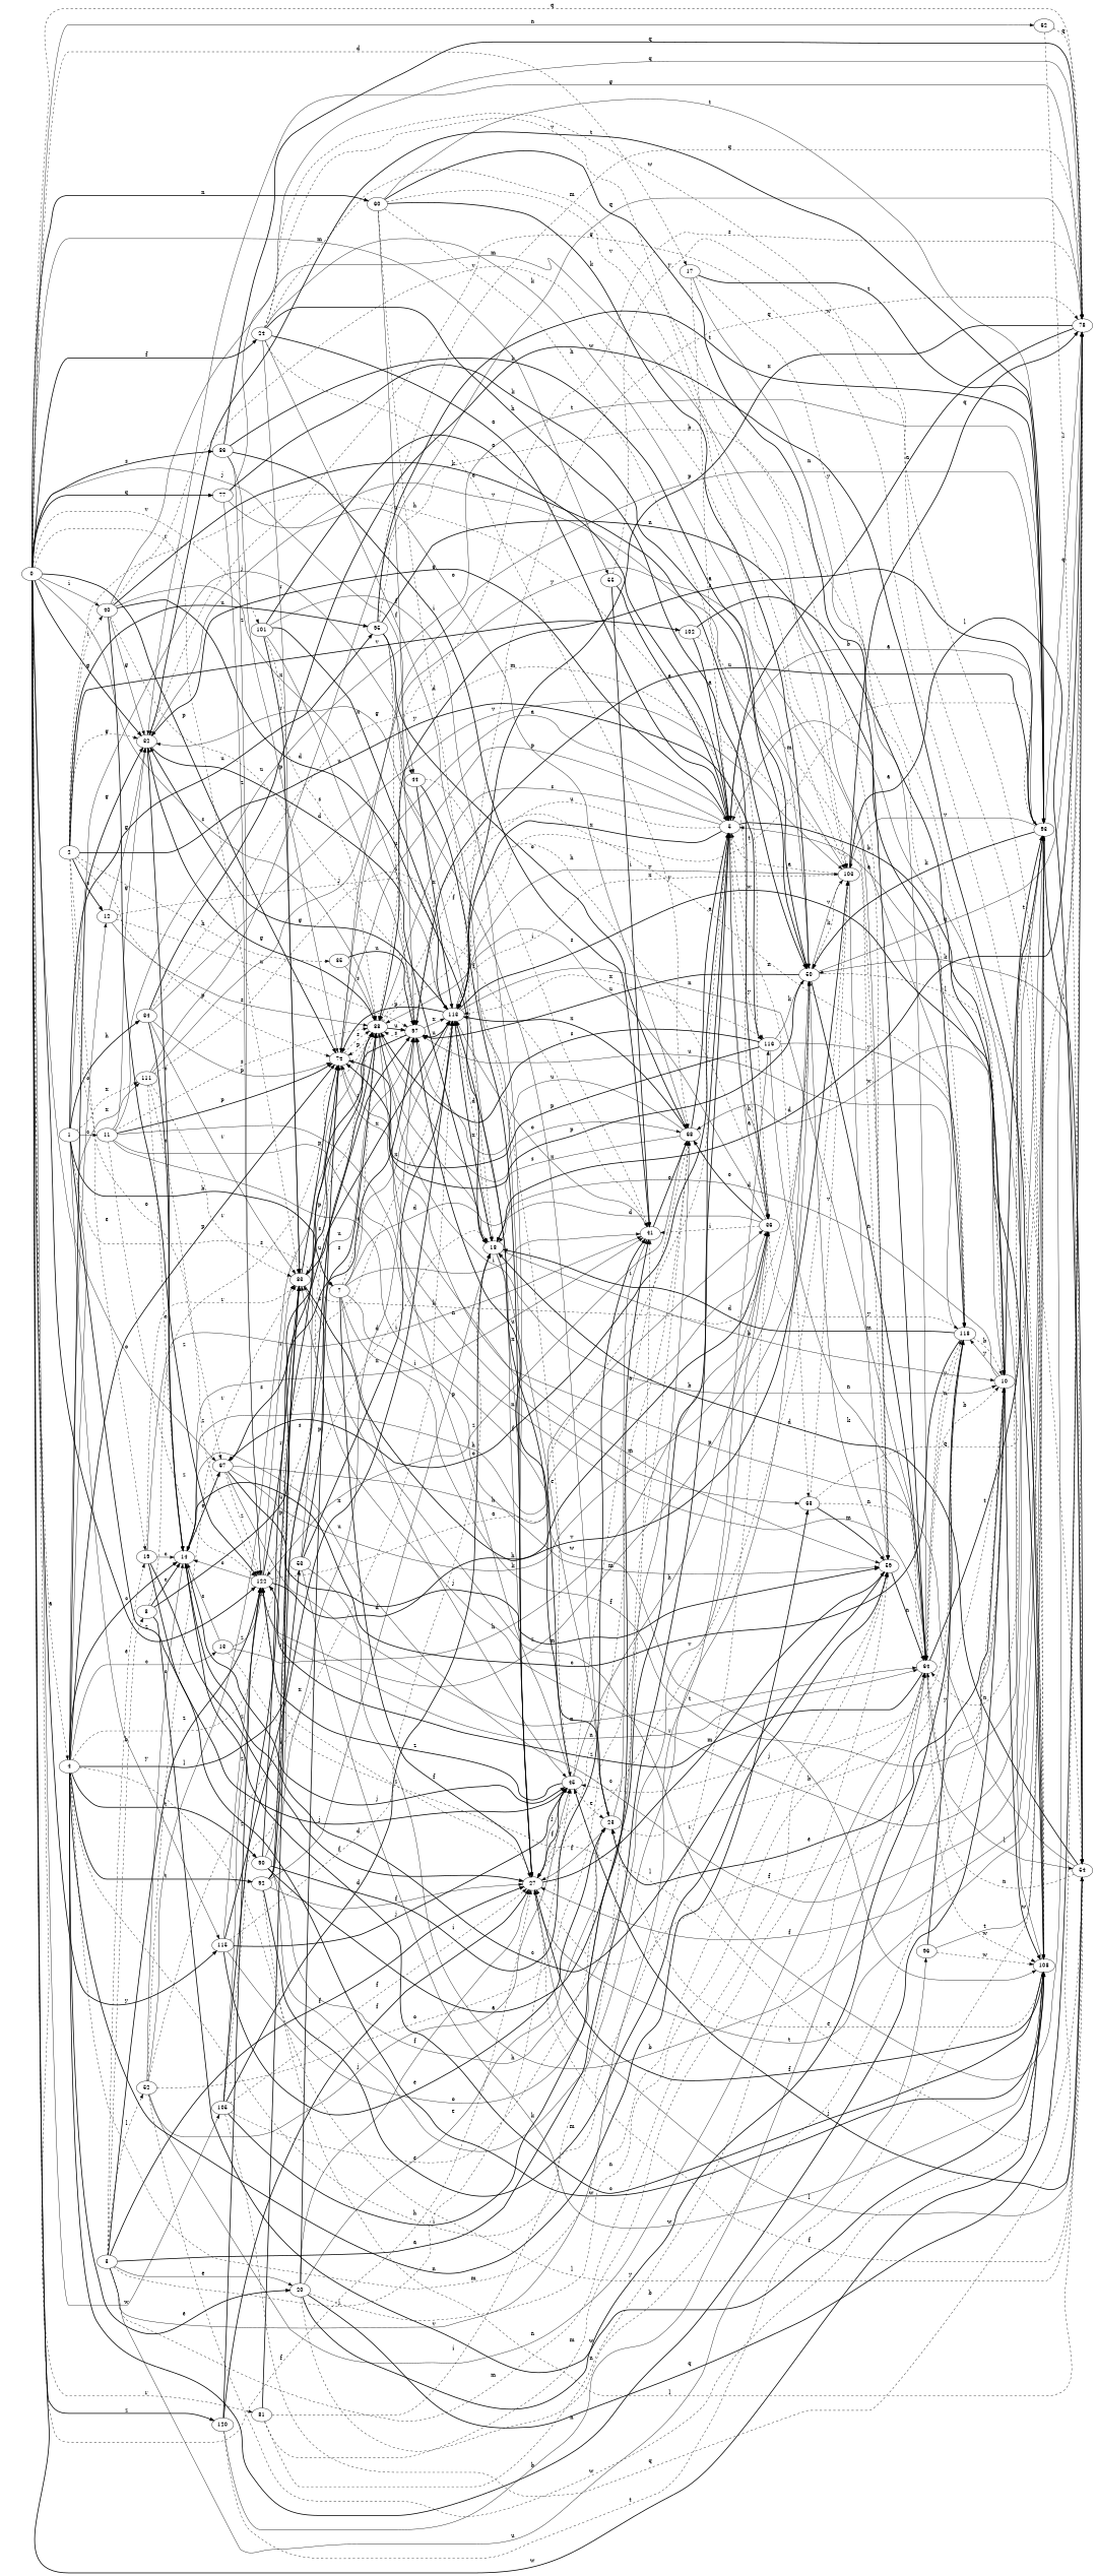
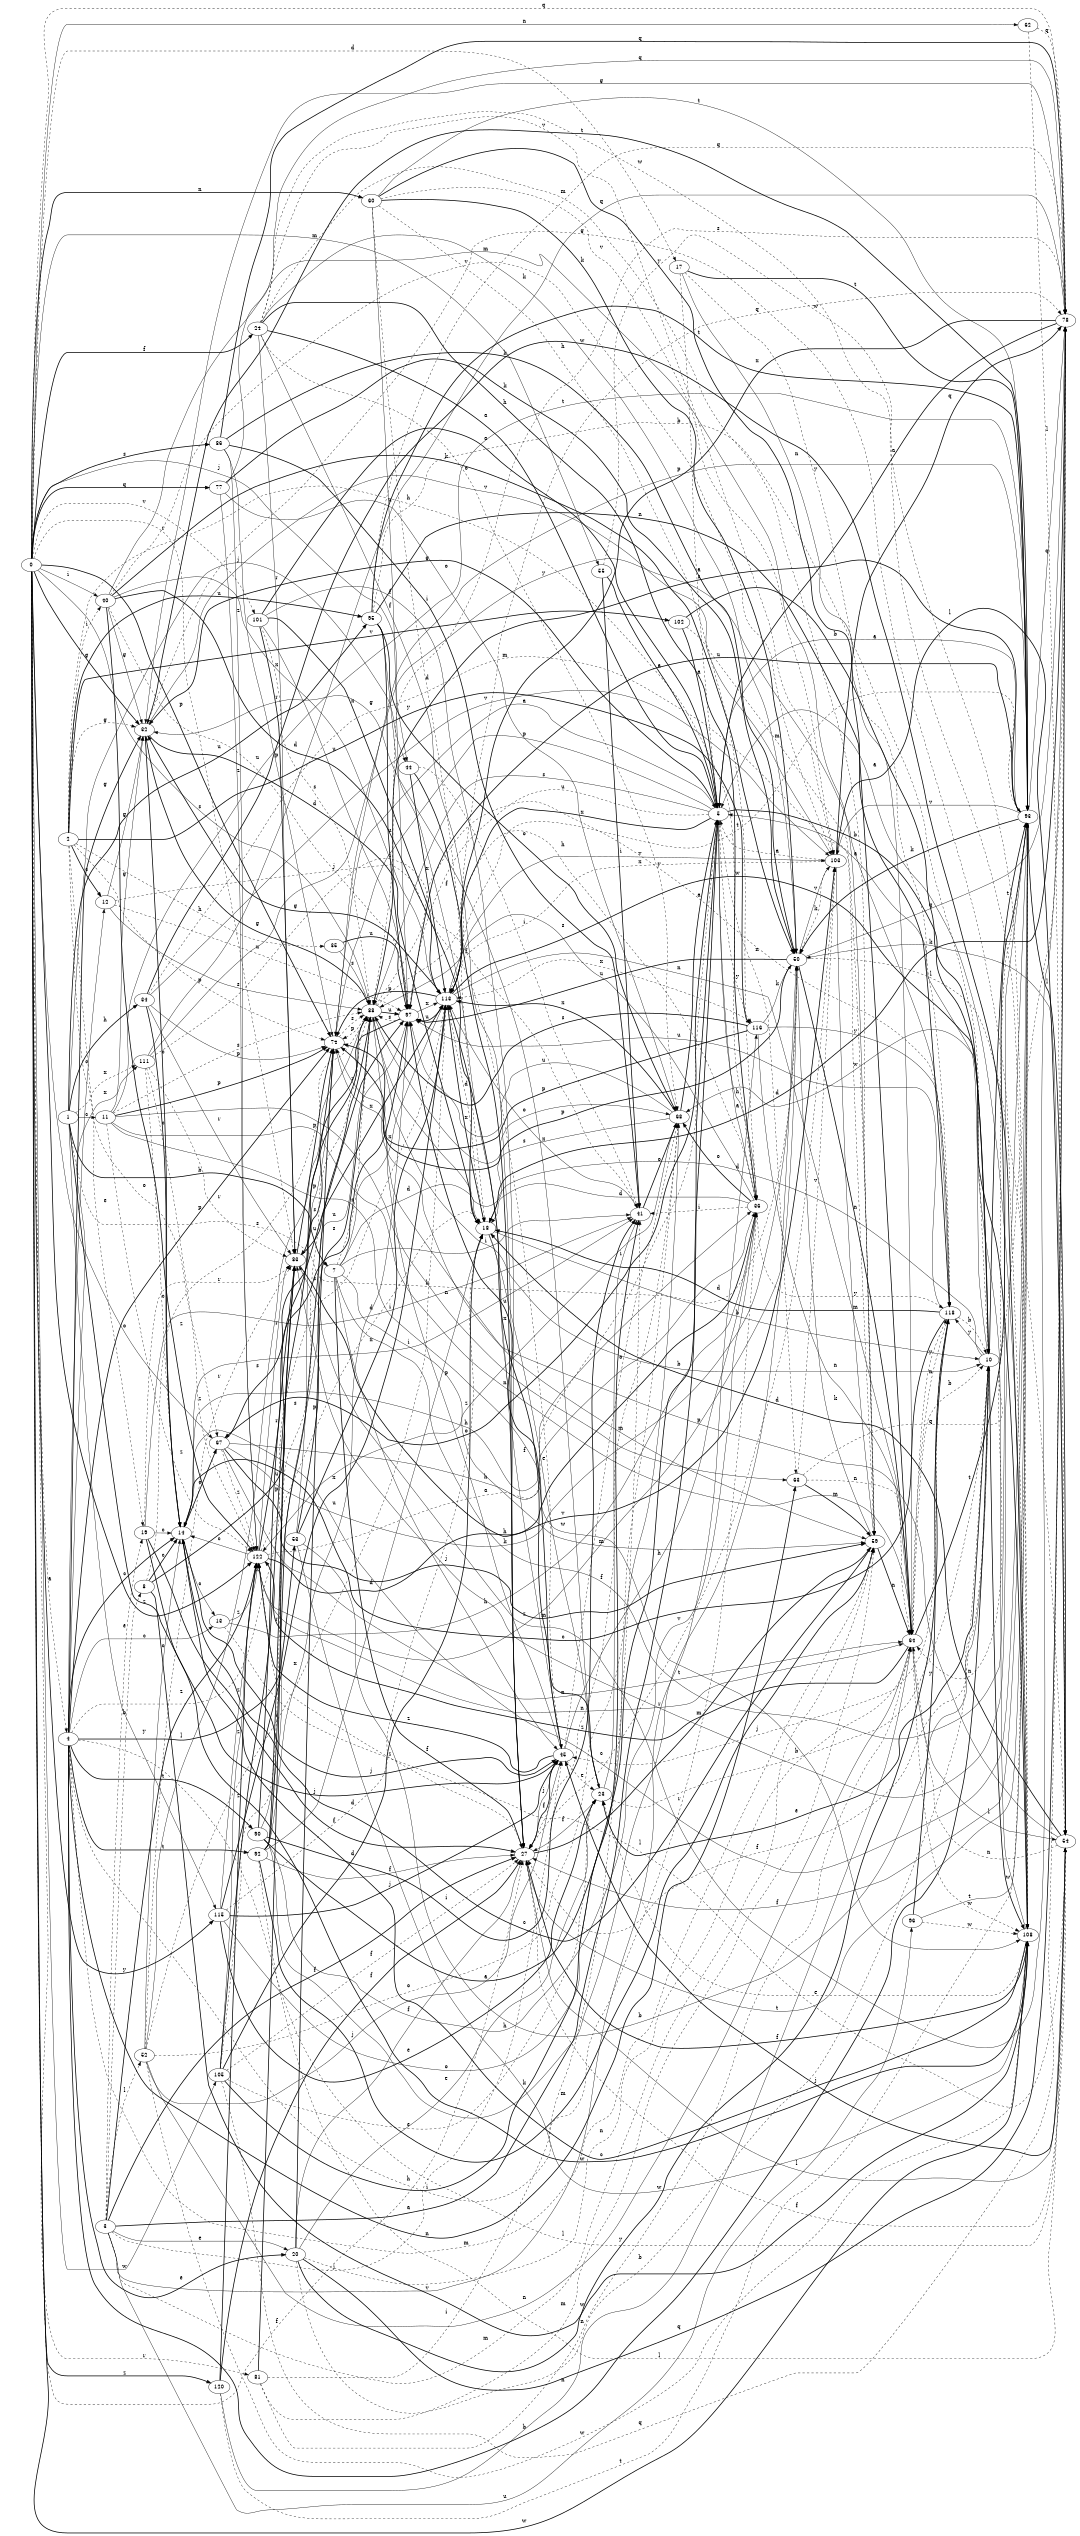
  strict digraph {
    rankdir=LR
    edge [style=bold]
    0
    4
    17
    24
    27
    32
    40
    44
    55
    60
    62
    67
    74
    77
    78
    81
    83
    86
    88
    101
    105
    108
    115
    120
    122
    111
    12
    36
    20
    59
    10
    13
    14
    53
    54
    63
    90
    92
    113
    5
    93
    118
    64
    50
    68
    103
    45
    18
    97
    41
    23
    1
    7
    11
    34
    95
    2
    19
    35
    102
    116
    3
    8
    52
    96
    0 -> 4 [label=a style=dashed]
    0 -> 17 [label=d style=dashed]
    0 -> 24 [label=f]
    0 -> 27 [label=f style=dashed]
    0 -> 32 [label=g]
    0 -> 40 [label=i style=solid]
    0 -> 44 [label=j style=solid]
    0 -> 55 [label=m style=solid]
    0 -> 60 [label=n]
    0 -> 62 [label=n style=solid]
    0 -> 67 [label=o style=solid]
    0 -> 74 [label=p]
    0 -> 77 [label=q]
    0 -> 78 [label=q style=dashed]
    0 -> 81 [label=r style=dashed]
    0 -> 83 [label=r style=dashed]
    0 -> 86 [label=s]
    0 -> 88 [label=s style=solid]
    0 -> 101 [label=v style=dashed]
    0 -> 105 [label=w style=solid]
    0 -> 108 [label=w]
    0 -> 115 [label=y]
    0 -> 120 [label=z]
    0 -> 122 [label=z]
    4 -> 32 [label=g]
    4 -> 74 [label=p]
    4 -> 111 [label=x style=solid]
    4 -> 12 [label=c style=solid]
    4 -> 36 [label=h style=dashed]
    4 -> 20 [label=e]
    4 -> 59 [label=m style=dashed]
    4 -> 10 [label=b]
    4 -> 13 [label=c style=solid]
    4 -> 14 [label=c]
    4 -> 53 [label=l]
    4 -> 54 [label=l style=dashed]
    4 -> 63 [label=n]
    4 -> 90 [label=t]
    4 -> 92 [label=t]
    4 -> 113 [label=x style=dashed]
    17 -> 5 [label=a style=dashed]
    17 -> 93 [label=t]
    17 -> 118 [label=y style=dashed]
    17 -> 64 [label=n style=solid]
    24 -> 27 [label=f style=solid]
    24 -> 83 [label=r style=solid]
    24 -> 108 [label=w style=dashed]
    24 -> 36 [label=h]
    24 -> 59 [label=m style=dashed]
    24 -> 5 [label=a]
    24 -> 50 [label=k style=solid]
    24 -> 68 [label=o style=dashed]
    24 -> 103 [label=v style=dashed]
    27 -> 122 [label=z style=dashed]
    27 -> 59 [label=m]
    27 -> 54 [label=l style=solid]
    27 -> 93 [label=t style=solid]
    27 -> 103 [label=v style=dashed]
    27 -> 45 [label=j style=solid]
    32 -> 14 [label=c]
    32 -> 93 [label=t]
    32 -> 103 [label=v style=solid]
    32 -> 18 [label=d]
    40 -> 32 [label=g style=solid]
    40 -> 122 [label=z]
    40 -> 59 [label=m style=solid]
    40 -> 113 [label=x style=solid]
    40 -> 50 [label=k]
    40 -> 103 [label=v style=dashed]
    40 -> 18 [label=d]
    40 -> 97 [label=u style=dashed]
    44 -> 27 [label=f]
    44 -> 113 [label=x]
    44 -> 41 [label=i style=dashed]
    55 -> 108 [label=w style=dashed]
    55 -> 5 [label=a]
    55 -> 41 [label=i]
    60 -> 36 [label=h style=dashed]
    60 -> 93 [label=t style=solid]
    60 -> 118 [label=y]
    60 -> 50 [label=k]
    60 -> 103 [label=v style=dashed]
    60 -> 18 [label=d style=dashed]
    60 -> 97 [label=u style=solid]
    62 -> 78 [label=q style=dashed]
    62 -> 54 [label=l style=dashed]
    67 -> 122 [label=z style=dashed]
    67 -> 36 [label=h style=solid]
    67 -> 59 [label=m]
    67 -> 64 [label=n style=solid]
    67 -> 50 [label=k style=solid]
    67 -> 97 [label=u]
    74 -> 88 [label=s style=dashed]
    74 -> 5 [label=a style=solid]
    77 -> 78 [label=q style=solid]
    77 -> 122 [label=z style=solid]
    77 -> 50 [label=k]
    77 -> 68 [label=o style=solid]
    78 -> 32 [label=g style=solid]
    78 -> 83 [label=r style=solid]
    78 -> 88 [label=s style=dashed]
    78 -> 113 [label=x]
    78 -> 5 [label=a]
    78 -> 18 [label=d]
    81 -> 83 [label=r]
    81 -> 59 [label=m style=dashed]
    81 -> 64 [label=n style=dashed]
    81 -> 41 [label=i style=dashed]
    83 -> 74 [label=p]
    83 -> 113 [label=x]
    83 -> 103 [label=v]
    86 -> 74 [label=p style=solid]
    86 -> 78 [label=q]
    86 -> 122 [label=z style=solid]
    86 -> 50 [label=k]
    86 -> 41 [label=i]
    88 -> 32 [label=g]
    88 -> 74 [label=p style=dashed]
    88 -> 36 [label=h style=dashed]
    88 -> 59 [label=m style=solid]
    88 -> 10 [label=b style=solid]
    88 -> 118 [label=y style=dashed]
    88 -> 68 [label=o style=solid]
    88 -> 97 [label=u]
    101 -> 27 [label=f style=solid]
    101 -> 83 [label=r]
    101 -> 88 [label=s style=dashed]
    101 -> 113 [label=x]
    101 -> 5 [label=a]
    101 -> 97 [label=u style=solid]
    105 -> 27 [label=f style=dashed]
    105 -> 74 [label=p]
    105 -> 78 [label=q style=dashed]
    105 -> 88 [label=s style=dashed]
    105 -> 122 [label=z style=solid]
    105 -> 18 [label=d]
    105 -> 41 [label=i]
    105 -> 23 [label=e style=dashed]
    108 -> 27 [label=f]
    108 -> 32 [label=g style=dashed]
    108 -> 14 [label=c]
    108 -> 5 [label=a style=solid]
    108 -> 68 [label=w style=solid]
    108 -> 23 [label=e style=dashed]
    115 -> 122 [label=z style=solid]
    115 -> 113 [label=x]
    115 -> 68 [label=o style=solid]
    115 -> 45 [label=j]
    115 -> 18 [label=d style=dashed]
    115 -> 23 [label=e]
    120 -> 27 [label=f]
    120 -> 122 [label=z]
    120 -> 93 [label=t style=dashed]
    120 -> 64 [label=n style=solid]
    122 -> 83 [label=r style=solid]
    122 -> 88 [label=s]
    122 -> 36 [label=h]
    122 -> 14 [label=c style=solid]
    122 -> 5 [label=a style=dashed]
    122 -> 64 [label=n style=solid]
    122 -> 18 [label=d style=dashed]
    111 -> 78 [label=q style=solid]
    111 -> 83 [label=r style=dashed]
    111 -> 122 [label=z style=dashed]
    111 -> 14 [label=c style=dashed]
    111 -> 118 [label=y style=solid]
    111 -> 41 [label=i style=dashed]
    12 -> 32 [label=g style=solid]
    12 -> 88 [label=s style=solid]
    12 -> 45 [label=j style=dashed]
    12 -> 97 [label=u style=dashed]
    36 -> 88 [label=s style=solid]
    36 -> 5 [label=a style=solid]
    36 -> 118 [label=y style=dashed]
    36 -> 68 [label=o]
    36 -> 18 [label=d style=solid]
    36 -> 41 [label=i style=dashed]
    20 -> 27 [label=f style=solid]
    20 -> 74 [label=p]
    20 -> 78 [label=q]
    20 -> 10 [label=b style=dashed]
    20 -> 118 [label=y]
    20 -> 64 [label=n style=dashed]
    20 -> 23 [label=e style=solid]
    59 -> 14 [label=c]
    59 -> 64 [label=n]
    59 -> 50 [label=k style=solid]
    10 -> 27 [label=f style=dashed]
    10 -> 108 [label=w]
    10 -> 5 [label=a style=solid]
    10 -> 93 [label=t]
    10 -> 118 [label=y style=solid]
    10 -> 18 [label=d style=solid]
    10 -> 23 [label=e]
    13 -> 122 [label=z style=solid]
    13 -> 36 [label=h style=solid]
-   13 -> 14 [label=c style=solid]
+   14 -> 13 [label=c style=solid]
    13 -> 54 [label=l style=dashed]
    14 -> 67 [label=o]
    14 -> 36 [label=h style=solid]
    14 -> 45 [label=j]
    14 -> 41 [label=i style=solid]
    53 -> 74 [label=p style=solid]
    53 -> 88 [label=s]
    53 -> 108 [label=w style=solid]
    53 -> 10 [label=b style=solid]
    53 -> 113 [label=x]
    54 -> 27 [label=f style=dashed]
    54 -> 74 [label=p style=solid]
    54 -> 64 [label=n style=dashed]
    54 -> 50 [label=k style=solid]
    54 -> 45 [label=j]
    54 -> 18 [label=d]
    63 -> 78 [label=q style=dashed]
    63 -> 59 [label=m]
    63 -> 64 [label=n style=dashed]
    63 -> 103 [label=v style=dashed]
    90 -> 83 [label=r]
    90 -> 36 [label=h style=solid]
    90 -> 5 [label=a]
    90 -> 50 [label=k style=solid]
    90 -> 97 [label=u style=solid]
    90 -> 41 [label=i]
    92 -> 27 [label=f style=solid]
    92 -> 83 [label=r]
    92 -> 88 [label=s]
    92 -> 59 [label=m]
    92 -> 54 [label=l style=dashed]
    92 -> 18 [label=d style=solid]
    92 -> 97 [label=u style=solid]
    113 -> 32 [label=g]
    113 -> 74 [label=p]
    113 -> 78 [label=q style=dashed]
    113 -> 108 [label=w]
    113 -> 93 [label=t style=dashed]
    113 -> 64 [label=n style=solid]
    113 -> 103 [label=v style=solid]
    113 -> 18 [label=d style=dashed]
    113 -> 97 [label=u]
    5 -> 32 [label=g]
    5 -> 67 [label=o]
    5 -> 74 [label=p style=solid]
    5 -> 88 [label=s style=solid]
    5 -> 36 [label=h style=solid]
    5 -> 10 [label=b]
    5 -> 63 [label=n style=dashed]
    5 -> 113 [label=x]
    5 -> 97 [label=u style=dashed]
    5 -> 116 [label=y style=dashed]
    93 -> 27 [label=f style=solid]
    93 -> 74 [label=p style=solid]
    93 -> 78 [label=q style=solid]
    93 -> 83 [label=r style=solid]
    93 -> 88 [label=s]
    93 -> 14 [label=c style=solid]
    93 -> 54 [label=l]
    93 -> 5 [label=a style=solid]
    93 -> 64 [label=n style=dashed]
    93 -> 50 [label=k]
    93 -> 103 [label=v style=solid]
    93 -> 97 [label=u]
    118 -> 10 [label=b style=dashed]
    118 -> 14 [label=c]
    118 -> 64 [label=n style=dashed]
    118 -> 45 [label=j style=dashed]
    118 -> 18 [label=d]
    118 -> 97 [label=u style=solid]
    64 -> 108 [label=w style=dashed]
    64 -> 122 [label=z]
    64 -> 10 [label=b style=dashed]
    64 -> 54 [label=l style=solid]
    64 -> 93 [label=t]
    64 -> 118 [label=y style=dashed]
    50 -> 74 [label=p]
    50 -> 78 [label=q style=solid]
    50 -> 122 [label=z style=solid]
    50 -> 54 [label=l style=dashed]
    50 -> 64 [label=n]
    50 -> 103 [label=v style=solid]
    50 -> 97 [label=u]
    68 -> 27 [label=f style=dashed]
    68 -> 88 [label=s style=solid]
    68 -> 122 [label=z style=solid]
    68 -> 113 [label=x]
    68 -> 5 [label=a]
    68 -> 97 [label=u style=solid]
    103 -> 78 [label=q]
    103 -> 59 [label=m style=solid]
    103 -> 54 [label=l]
    103 -> 113 [label=x style=dashed]
    103 -> 5 [label=a style=dashed]
    103 -> 50 [label=k style=dashed]
    45 -> 27 [label=f]
    45 -> 74 [label=p style=solid]
    45 -> 122 [label=z]
    45 -> 36 [label=h style=solid]
    45 -> 113 [label=x]
    45 -> 68 [label=o style=dashed]
    45 -> 23 [label=e style=dashed]
-   18 -> 27 [label=f style=solid]
+   18 -> 45 [label=f style=solid]
    18 -> 10 [label=b style=solid]
    18 -> 113 [label=x]
    18 -> 23 [label=e style=solid]
    97 -> 83 [label=r]
    97 -> 88 [label=s style=dashed]
    97 -> 113 [label=x style=solid]
    41 -> 113 [label=x style=solid]
    41 -> 68 [label=o]
    23 -> 27 [label=f style=solid]
    23 -> 32 [label=g style=solid]
    23 -> 10 [label=b style=dashed]
    23 -> 97 [label=u]
    23 -> 41 [label=i style=solid]
    1 -> 44 [label=j style=solid]
    1 -> 115 [label=y style=solid]
    1 -> 111 [label=x style=dashed]
    1 -> 50 [label=k style=dashed]
    1 -> 45 [label=j]
    1 -> 7 [label=b]
    1 -> 11 [label=c style=solid]
    1 -> 34 [label=h]
    1 -> 95 [label=u]
    7 -> 27 [label=f]
    7 -> 88 [label=s style=dashed]
    7 -> 59 [label=m style=solid]
    7 -> 113 [label=x style=solid]
    7 -> 93 [label=t style=solid]
    7 -> 45 [label=j style=solid]
    7 -> 18 [label=d style=solid]
    7 -> 41 [label=i style=solid]
    11 -> 32 [label=g style=solid]
    11 -> 74 [label=p]
    11 -> 88 [label=s style=dashed]
    11 -> 108 [label=w style=solid]
    11 -> 122 [label=z style=dashed]
    11 -> 63 [label=n style=solid]
    11 -> 93 [label=t style=solid]
    11 -> 64 [label=n style=solid]
    34 -> 74 [label=p style=solid]
    34 -> 83 [label=r style=solid]
    34 -> 108 [label=w]
    34 -> 59 [label=m style=dashed]
    34 -> 14 [label=c]
    34 -> 103 [label=v style=solid]
    95 -> 27 [label=f style=solid]
    95 -> 78 [label=q style=dashed]
    95 -> 10 [label=b style=dashed]
    95 -> 93 [label=t]
    95 -> 64 [label=n]
    95 -> 68 [label=o]
-   95 -> 97 [label=u style=dashed]
+   95 -> 97 [label=u]
    2 -> 32 [label=g style=dashed]
    2 -> 40 [label=i style=dashed]
    2 -> 67 [label=o style=dashed]
    2 -> 74 [label=p style=dashed]
    2 -> 12 [label=c]
    2 -> 36 [label=h style=dashed]
    2 -> 95 [label=u]
    2 -> 19 [label=e style=dashed]
    2 -> 35 [label=h style=dashed]
    2 -> 102 [label=v]
    2 -> 116 [label=y]
    19 -> 27 [label=f]
    19 -> 83 [label=r style=dashed]
    19 -> 108 [label=w]
    19 -> 14 [label=c style=solid]
    19 -> 41 [label=i style=solid]
    35 -> 88 [label=s style=solid]
    35 -> 97 [label=u]
    102 -> 59 [label=m style=dashed]
    102 -> 10 [label=b]
    102 -> 5 [label=a]
    116 -> 74 [label=p]
    116 -> 88 [label=s]
    116 -> 113 [label=x style=dashed]
    116 -> 118 [label=y style=solid]
    116 -> 64 [label=n style=solid]
    116 -> 50 [label=k style=solid]
    3 -> 27 [label=f]
    3 -> 122 [label=z]
    3 -> 20 [label=e style=solid]
    3 -> 59 [label=m style=dashed]
    3 -> 5 [label=a]
    3 -> 45 [label=j style=dashed]
    3 -> 19 [label=e style=dashed]
    3 -> 116 [label=v style=solid]
    3 -> 8 [label=b style=dashed]
    3 -> 52 [label=l style=dashed]
    3 -> 96 [label=u style=solid]
    8 -> 88 [label=s style=dashed]
    8 -> 108 [label=w]
    8 -> 14 [label=c]
    8 -> 97 [label=u]
    52 -> 83 [label=r style=dashed]
    52 -> 88 [label=s style=solid]
    52 -> 108 [label=w style=dashed]
    52 -> 14 [label=c style=solid]
    52 -> 113 [label=x style=dashed]
    52 -> 64 [label=n style=solid]
    52 -> 68 [label=o style=dashed]
    52 -> 45 [label=j style=solid]
    96 -> 108 [label=w style=dashed]
    96 -> 93 [label=t style=solid]
    96 -> 118 [label=y]
  }
